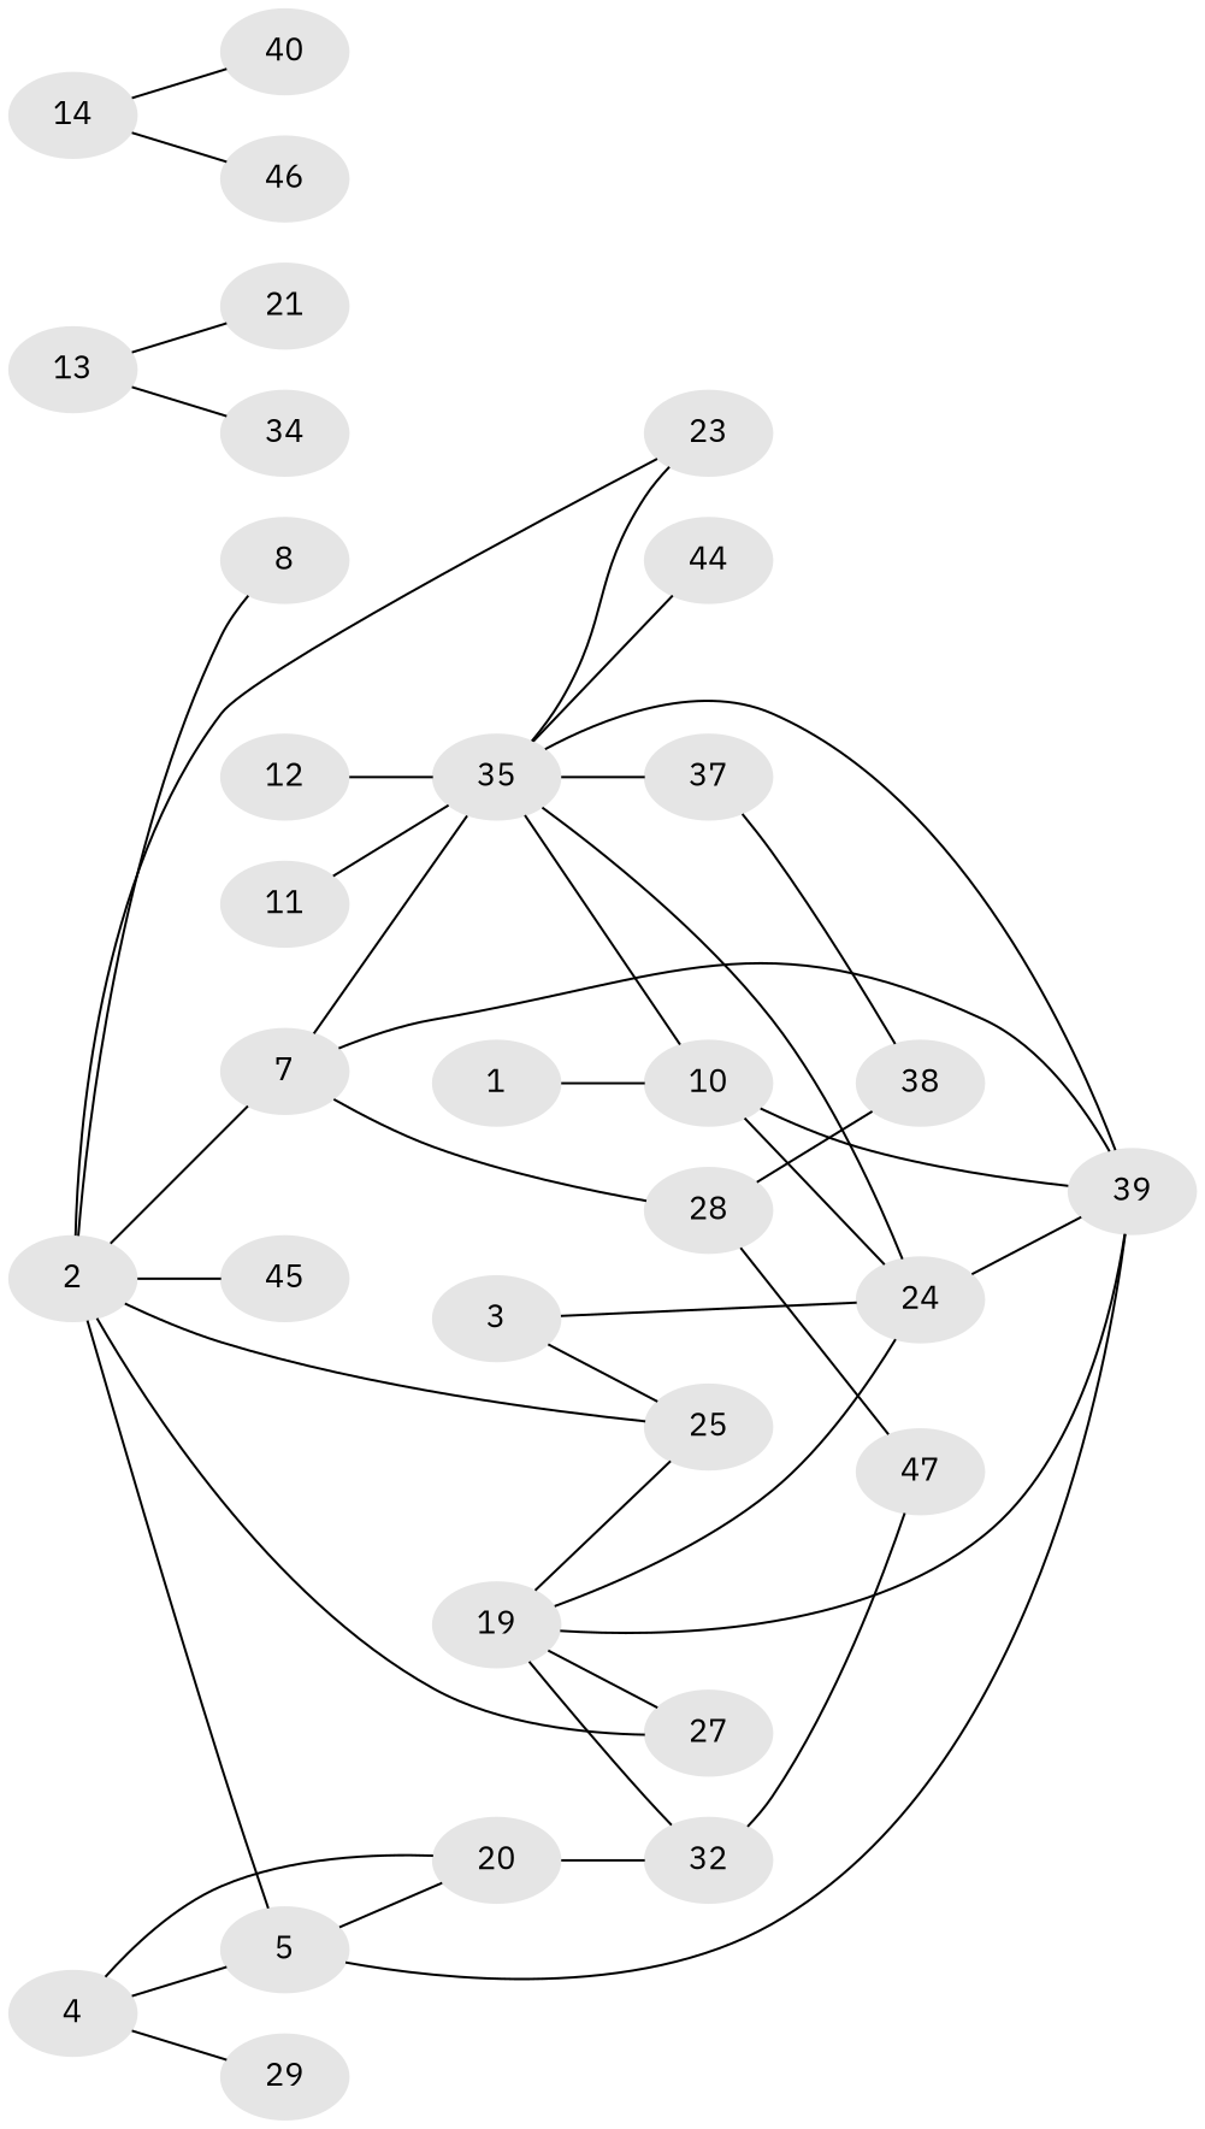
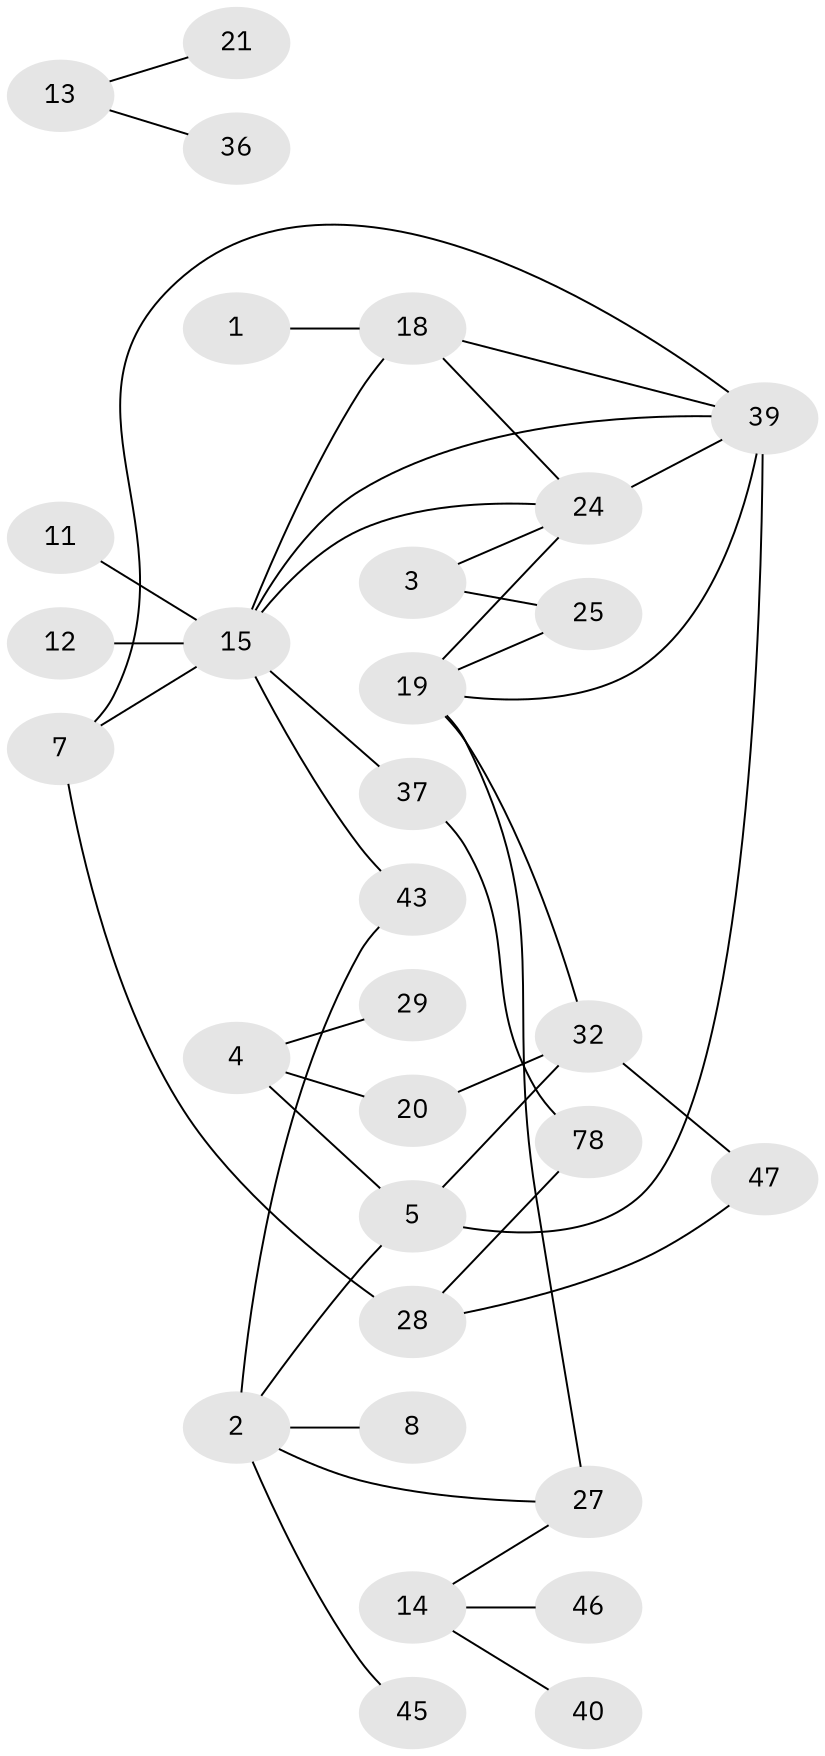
  graph {
    fontname="IBM Plex Sans"
    rankdir=LR
    node [color=gray90 fontname="IBM Plex Sans" style=filled]
    edge [fontname="IBM Plex Sans" weight=1.0]
    1
-   18 [label=10]
+   18
    24
    39
    2
    5
    7
    8
    25
    27
-   43 [label=23]
+   43
    45
    20
-   15 [label=35]
+   15
    28
    3
    4
    29
    32
    37
-   44
-   38
+   38 [label=78]
    47
    19
    11
    12
    13
    21
-   34
+   34 [label=36]
    14
    40
    46
    1 -- 18
    18 -- 24
    18 -- 39 [weight=2.0]
    24 -- 39
    2 -- 5
-   2 -- 7
    2 -- 8
-   2 -- 25
    2 -- 27
    2 -- 43
    2 -- 45
    5 -- 39
-   5 -- 20
+   5 -- 32
    7 -- 39
    7 -- 15
    7 -- 28
    20 -- 32
    15 -- 18
    15 -- 24
    15 -- 39
    15 -- 43 [weight=2.0]
    15 -- 37
-   15 -- 44
    28 -- 38
    28 -- 47
    3 -- 24
    3 -- 25
    4 -- 5
    4 -- 20
    4 -- 29 [weight=2.0]
    32 -- 47
    37 -- 38
    19 -- 24
    19 -- 39
    19 -- 25
    19 -- 27
    19 -- 32
    11 -- 15
    12 -- 15
    13 -- 21
    13 -- 34
+   14 -- 27
    14 -- 40
    14 -- 46
  }
